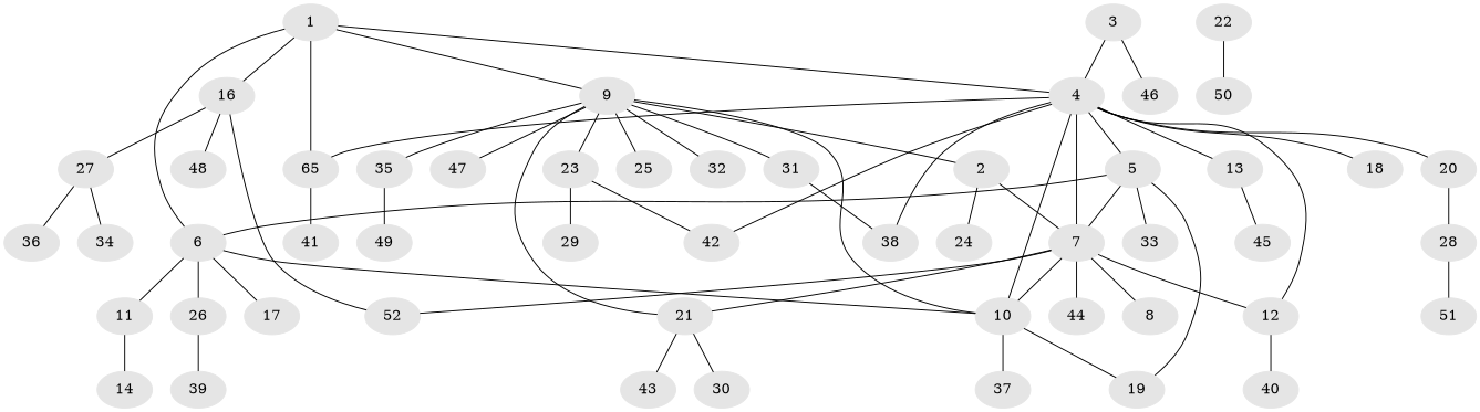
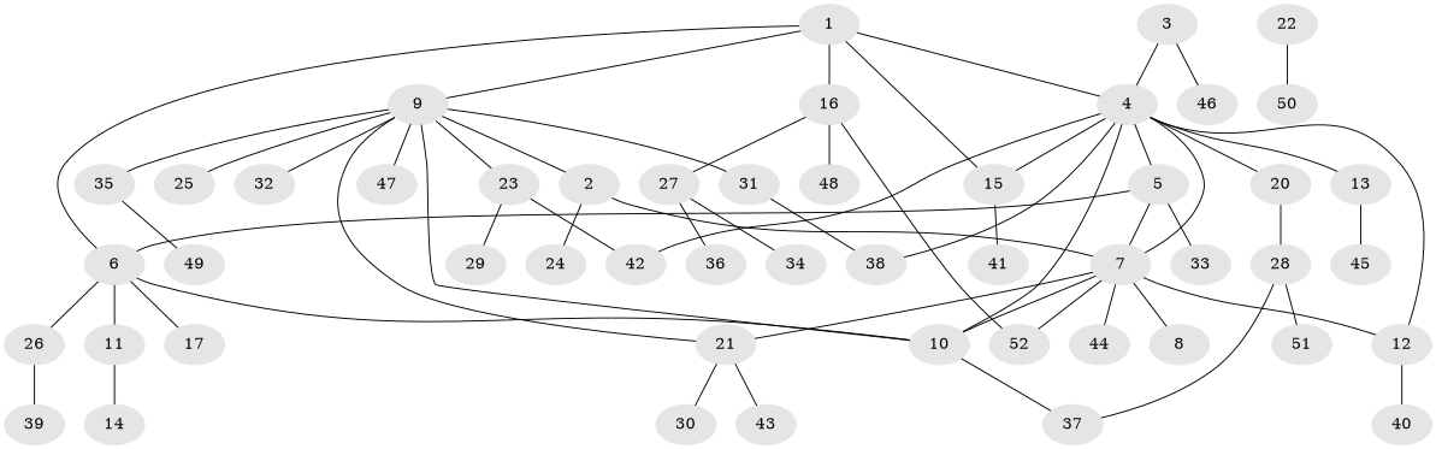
  graph {
    node [color=gray90 style=filled]
    1
    4
    6
    9
-   15 [label=65]
+   15
    16
    2
    7
    24
    5
    10
    12
    13
-   18
    20
    38
    42
    11
    17
    26
    21
    23
    25
    31
    32
    35
    47
    41
    52
    27
    48
    8
    44
    3
    46
    22
    50
-   19
    33
    37
    40
    45
    28
    14
    39
    30
    43
    29
    49
    34
    36
    51
    1 -- 4
    1 -- 6
    1 -- 9
    1 -- 15
    1 -- 16
    4 -- 15
    4 -- 7
    4 -- 5
    4 -- 10
    4 -- 12
    4 -- 13
-   4 -- 18
    4 -- 20
    4 -- 38
    4 -- 42
    6 -- 10
    6 -- 11
    6 -- 17
    6 -- 26
    9 -- 2
    9 -- 10
    9 -- 21
    9 -- 23
    9 -- 25
    9 -- 31
    9 -- 32
    9 -- 35
    9 -- 47
    15 -- 41
    16 -- 52
    16 -- 27
    16 -- 48
    2 -- 7
    2 -- 24
    7 -- 10
    7 -- 12
    7 -- 21
    7 -- 52
    7 -- 8
    7 -- 44
    5 -- 6
    5 -- 7
-   5 -- 19
    5 -- 33
-   10 -- 19
    10 -- 37
    12 -- 40
    13 -- 45
    20 -- 28
    11 -- 14
    26 -- 39
    21 -- 30
    21 -- 43
    23 -- 42
    23 -- 29
    31 -- 38
    35 -- 49
    27 -- 34
    27 -- 36
    3 -- 4
    3 -- 46
    22 -- 50
+   28 -- 37
    28 -- 51
  }
